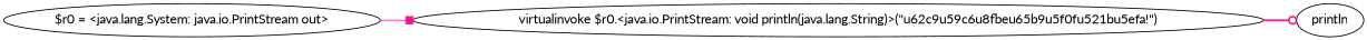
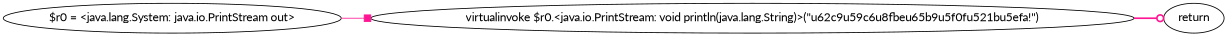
  digraph {
    rankdir=LR
    fontname=Lato
    node [fontname=Lato]
    edge [color=deeppink fontname=Lato]
    "$r0 = <java.lang.System: java.io.PrintStream out>"
    "virtualinvoke $r0.<java.io.PrintStream: void println(java.lang.String)>(\"\u62c9\u59c6\u8fbe\u65b9\u5f0f\u521b\u5efa!\")"
-   return [label=println]
+   return
    "$r0 = <java.lang.System: java.io.PrintStream out>" -> "virtualinvoke $r0.<java.io.PrintStream: void println(java.lang.String)>(\"\u62c9\u59c6\u8fbe\u65b9\u5f0f\u521b\u5efa!\")" [style=solid arrowhead=box]
    "virtualinvoke $r0.<java.io.PrintStream: void println(java.lang.String)>(\"\u62c9\u59c6\u8fbe\u65b9\u5f0f\u521b\u5efa!\")" -> return [style=bold arrowhead=odot]
  }
